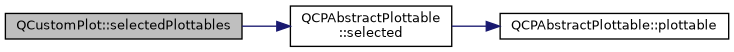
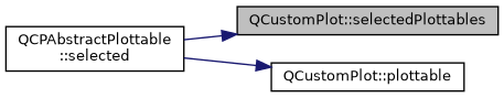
  digraph {
    rankdir=LR
    node [color=black fillcolor=white fontname=Helvetica fontsize=10 shape=record style=filled]
    edge [color=midnightblue fontname=Helvetica fontsize=10 labelfontname=Helvetica labelfontsize=10 style=solid]
    n1 [fillcolor=grey75 fontcolor=black height=0.2 label="QCustomPlot::selectedPlottables" width=0.4]
    n2 [height=0.2 label="QCPAbstractPlottable\l::selected" width=0.4]
-   n3 [height=0.2 label="QCPAbstractPlottable::plottable" width=0.4]
-   n1 -> n2
+   n3 [height=0.2 label="QCustomPlot::plottable" width=0.4]
+   n2 -> n1
    n2 -> n3
  }
